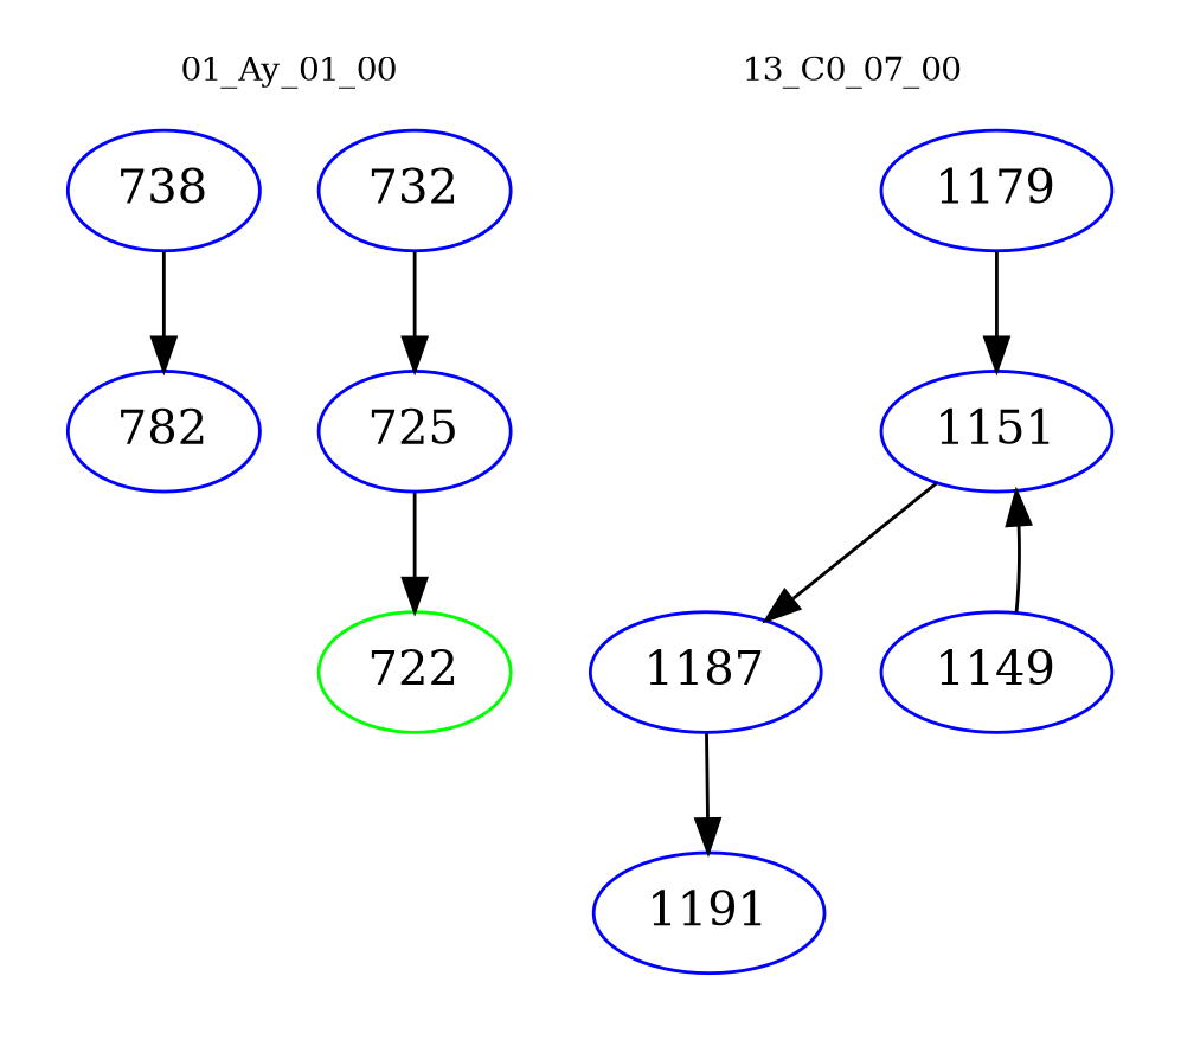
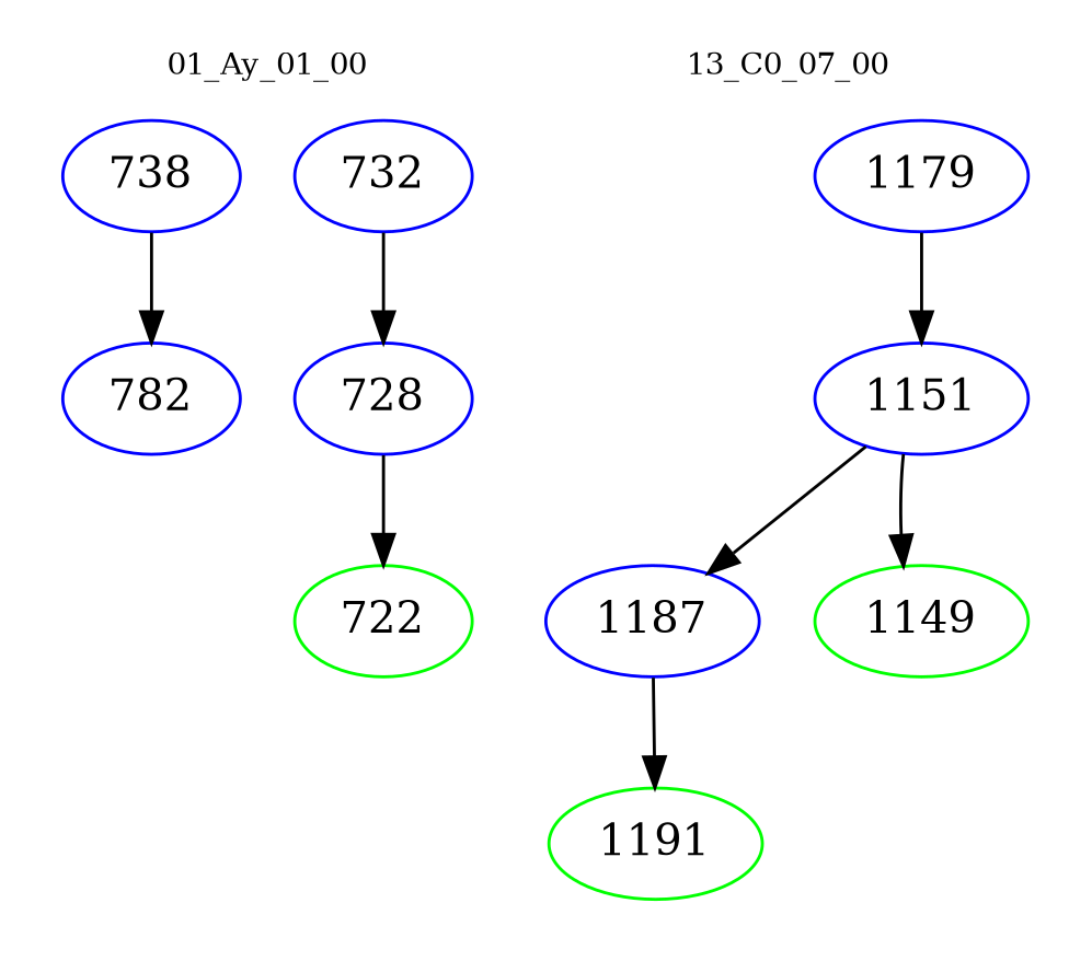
  digraph {
    node [color=blue]
    edge [color=black]
    n1 [label=732]
-   n2 [label=725]
+   n2 [label=728]
    n3 [label=738]
    n4 [color=green label=722]
    n5 [label=782]
    n6 [label=1179]
    n7 [label=1151]
    n8 [label=1187]
-   n9 [label=1149]
-   n10 [label=1191]
+   n9 [color=green label=1149]
+   n10 [color=green label=1191]
    subgraph cluster_1 {
      color=white
      fontsize=10
      label="01_Ay_01_00"
      n1
      n2
      n3
      n4
      n5
    }
    subgraph cluster_2 {
      color=white
      fontsize=10
      label="13_C0_07_00"
      n6
      n7
      n8
      n9
      n10
    }
    n1 -> n2
    n2 -> n4
    n3 -> n5
    n6 -> n7
    n7 -> n8
-   n9 -> n7
+   n7 -> n9
    n8 -> n10
  }
